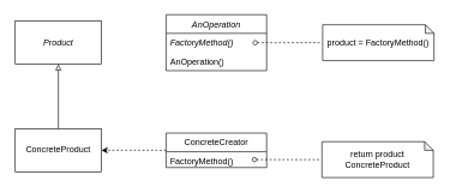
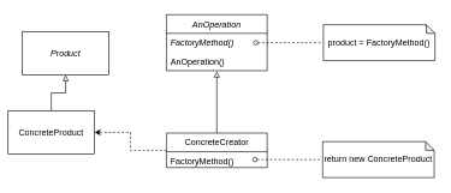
  <mxCell id="0" />
  <mxCell id="1" parent="0" />
- <mxCell id="2" value="&lt;i&gt;Product&lt;/i&gt;" style="rounded=0;whiteSpace=wrap;html=1;" vertex="1" parent="1"><mxGeometry x="20" y="29" width="120" height="60" as="geometry" /></mxCell>
+ <mxCell id="2" value="&lt;i&gt;Product&lt;/i&gt;" style="rounded=0;whiteSpace=wrap;html=1;" vertex="1" parent="1"><mxGeometry x="30" y="44" width="120" height="60" as="geometry" /></mxCell>
  <mxCell id="3" value="AnOperation" style="swimlane;fontStyle=2;childLayout=stackLayout;horizontal=1;startSize=26;fillColor=none;horizontalStack=0;resizeParent=1;resizeParentMax=0;resizeLast=0;collapsible=1;marginBottom=0;" vertex="1" parent="1"><mxGeometry x="230" y="20" width="140" height="78" as="geometry" /></mxCell>
  <mxCell id="4" value="FactoryMethod()" style="text;strokeColor=none;fillColor=none;align=left;verticalAlign=top;spacingLeft=4;spacingRight=4;overflow=hidden;rotatable=0;points=[[0,0.5],[1,0.5]];portConstraint=eastwest;fontStyle=2" vertex="1" parent="3"><mxGeometry y="26" width="140" height="26" as="geometry" /></mxCell>
  <mxCell id="5" value="AnOperation()" style="text;strokeColor=none;fillColor=none;align=left;verticalAlign=top;spacingLeft=4;spacingRight=4;overflow=hidden;rotatable=0;points=[[0,0.5],[1,0.5]];portConstraint=eastwest;" vertex="1" parent="3"><mxGeometry y="52" width="140" height="26" as="geometry" /></mxCell>
  <mxCell id="6" style="edgeStyle=orthogonalEdgeStyle;rounded=0;orthogonalLoop=1;jettySize=auto;html=1;entryX=0.5;entryY=1;entryDx=0;entryDy=0;endArrow=block;endFill=0;" edge="1" parent="1" source="7" target="2"><mxGeometry relative="1" as="geometry" /></mxCell>
- <mxCell id="7" value="ConcreteProduct" style="rounded=0;whiteSpace=wrap;html=1;" vertex="1" parent="1"><mxGeometry x="20" y="179" width="120" height="60" as="geometry" /></mxCell>
+ <mxCell id="7" value="ConcreteProduct" style="rounded=0;whiteSpace=wrap;html=1;" vertex="1" parent="1"><mxGeometry x="10" y="154" width="120" height="60" as="geometry" /></mxCell>
+ <mxCell id="8" style="edgeStyle=orthogonalEdgeStyle;rounded=0;orthogonalLoop=1;jettySize=auto;html=1;entryX=0.5;entryY=1.038;entryDx=0;entryDy=0;entryPerimeter=0;endArrow=block;endFill=0;" edge="1" parent="1" source="10" target="5"><mxGeometry relative="1" as="geometry" /></mxCell>
  <mxCell id="9" style="edgeStyle=orthogonalEdgeStyle;rounded=0;orthogonalLoop=1;jettySize=auto;html=1;entryX=1;entryY=0.5;entryDx=0;entryDy=0;dashed=1;" edge="1" parent="1" source="10" target="7"><mxGeometry relative="1" as="geometry" /></mxCell>
  <mxCell id="10" value="ConcreteCreator" style="swimlane;fontStyle=0;childLayout=stackLayout;horizontal=1;startSize=26;fillColor=none;horizontalStack=0;resizeParent=1;resizeParentMax=0;resizeLast=0;collapsible=1;marginBottom=0;" vertex="1" parent="1"><mxGeometry x="230" y="185" width="140" height="48" as="geometry" /></mxCell>
  <mxCell id="11" value="FactoryMethod()" style="text;strokeColor=none;fillColor=none;align=left;verticalAlign=top;spacingLeft=4;spacingRight=4;overflow=hidden;rotatable=0;points=[[0,0.5],[1,0.5]];portConstraint=eastwest;" vertex="1" parent="10"><mxGeometry y="26" width="140" height="22" as="geometry" /></mxCell>
  <mxCell id="12" style="edgeStyle=orthogonalEdgeStyle;rounded=0;orthogonalLoop=1;jettySize=auto;html=1;dashed=1;endArrow=oval;endFill=0;" edge="1" parent="1"><mxGeometry relative="1" as="geometry"><mxPoint x="444" y="59" as="sourcePoint" /><mxPoint x="354" y="59" as="targetPoint" /></mxGeometry></mxCell>
  <mxCell id="13" value="product = FactoryMethod()" style="shape=note;whiteSpace=wrap;html=1;backgroundOutline=1;darkOpacity=0.05;size=12;" vertex="1" parent="1"><mxGeometry x="448" y="34" width="155" height="50" as="geometry" /></mxCell>
  <mxCell id="14" style="edgeStyle=orthogonalEdgeStyle;rounded=0;orthogonalLoop=1;jettySize=auto;html=1;dashed=1;endArrow=oval;endFill=0;" edge="1" parent="1"><mxGeometry relative="1" as="geometry"><mxPoint x="443" y="222" as="sourcePoint" /><mxPoint x="353" y="222" as="targetPoint" /></mxGeometry></mxCell>
- <mxCell id="15" value="return product ConcreteProduct" style="shape=note;whiteSpace=wrap;html=1;backgroundOutline=1;darkOpacity=0.05;size=12;" vertex="1" parent="1"><mxGeometry x="447" y="197" width="155" height="50" as="geometry" /></mxCell>
+ <mxCell id="15" value="return new ConcreteProduct" style="shape=note;whiteSpace=wrap;html=1;backgroundOutline=1;darkOpacity=0.05;size=12;" vertex="1" parent="1"><mxGeometry x="447" y="197" width="155" height="50" as="geometry" /></mxCell>
